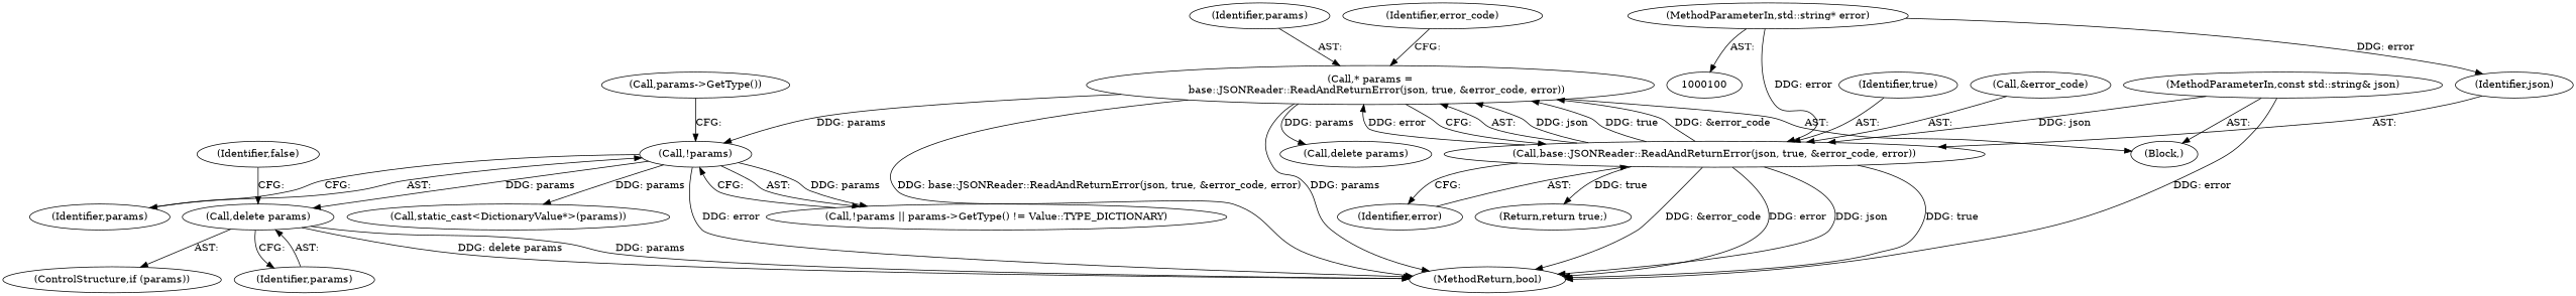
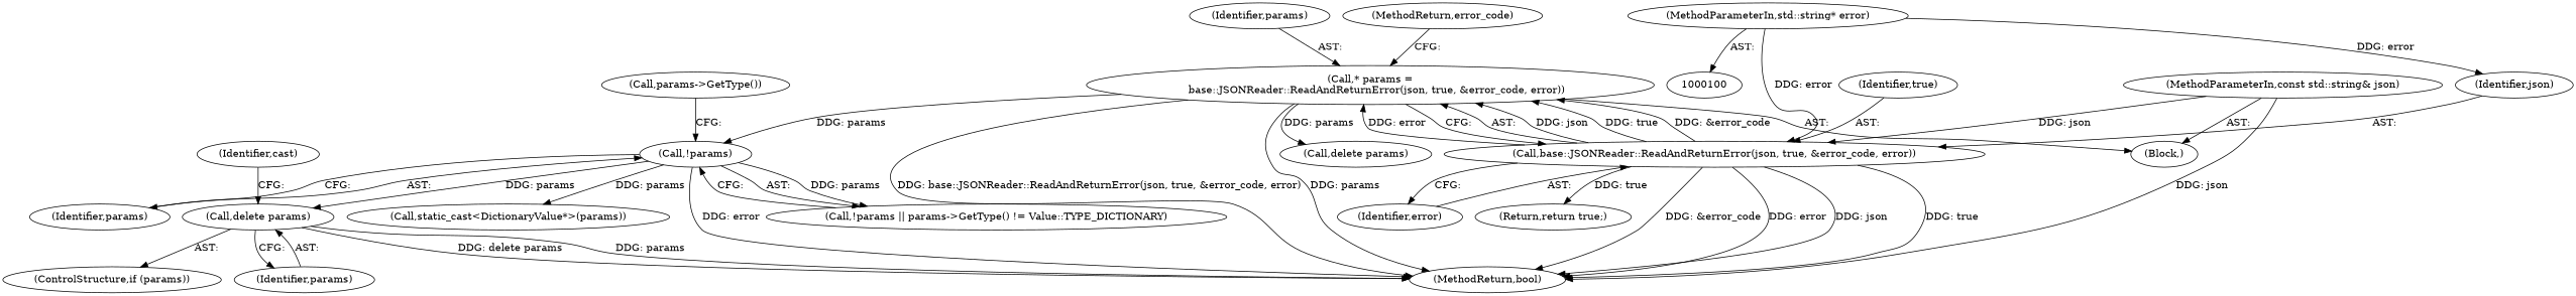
  digraph {
    n1 [label="(Call,delete params)"]
    n2 [label="(MethodReturn,bool)"]
    n3 [label="(ControlStructure,if (params))"]
    n4 [label="(Identifier,params)"]
    n5 [label="(Call,!params)"]
    n6 [label="(Call,!params || params->GetType() != Value::TYPE_DICTIONARY)"]
    n7 [label="(Identifier,params)"]
    n8 [label="(Call,static_cast<DictionaryValue*>(params))"]
    n9 [label="(Call,* params =\n    base::JSONReader::ReadAndReturnError(json, true, &error_code, error))"]
    n10 [label="(Call,base::JSONReader::ReadAndReturnError(json, true, &error_code, error))"]
    n11 [label="(Call,delete params)"]
    n12 [label="(Block,)"]
    n13 [label="(Identifier,error)"]
    n14 [label="(Return,return true;)"]
    n15 [label="(MethodParameterIn,const std::string& json)"]
    n16 [label="(MethodParameterIn,std::string* error)"]
    1000100
    n18 [label="(Identifier,json)"]
    n19 [label="(Identifier,params)"]
    n20 [label="(Identifier,true)"]
    n21 [label="(Call,params->GetType())"]
-   n22 [label="(Call,&error_code)"]
-   n23 [label="(Identifier,error_code)"]
-   n24 [label="(Identifier,false)"]
+   n23 [label="(MethodReturn,error_code)"]
+   n24 [label="(Identifier,cast)"]
    n1 -> n2 [label="DDG: delete params"]
    n1 -> n2 [label="DDG: params"]
    n1 -> n3 [label="AST: "]
    n1 -> n4 [label="CFG: "]
    n4 -> n1 [label="AST: "]
    n5 -> n1 [label="DDG: params"]
    n5 -> n2 [label="DDG: error"]
    n5 -> n6 [label="AST: "]
    n5 -> n6 [label="DDG: params"]
    n5 -> n7 [label="CFG: "]
    n5 -> n8 [label="DDG: params"]
    n6 -> n5 [label="CFG: "]
    n7 -> n5 [label="AST: "]
    n9 -> n2 [label="DDG: base::JSONReader::ReadAndReturnError(json, true, &error_code, error)"]
    n9 -> n2 [label="DDG: params"]
    n9 -> n5 [label="DDG: params"]
    n9 -> n10 [label="CFG: "]
    n9 -> n11 [label="DDG: params"]
    n9 -> n12 [label="AST: "]
    n10 -> n2 [label="DDG: true"]
    n10 -> n2 [label="DDG: &error_code"]
    n10 -> n2 [label="DDG: error"]
    n10 -> n2 [label="DDG: json"]
    n10 -> n9 [label="AST: "]
    n10 -> n9 [label="DDG: json"]
    n10 -> n9 [label="DDG: true"]
    n10 -> n9 [label="DDG: &error_code"]
    n10 -> n9 [label="DDG: error"]
    n10 -> n13 [label="CFG: "]
    n10 -> n14 [label="DDG: true"]
    n13 -> n10 [label="AST: "]
-   n15 -> n2 [label="DDG: error"]
+   n15 -> n2 [label="DDG: json"]
    n15 -> n10 [label="DDG: json"]
    n15 -> n12 [label="AST: "]
    n16 -> n10 [label="DDG: error"]
    n16 -> 1000100 [label="AST: "]
    n16 -> n18 [label="DDG: error"]
    n18 -> n10 [label="AST: "]
    n19 -> n9 [label="AST: "]
    n20 -> n10 [label="AST: "]
    n21 -> n5 [label="CFG: "]
-   n22 -> n10 [label="AST: "]
    n23 -> n9 [label="CFG: "]
    n24 -> n1 [label="CFG: "]
  }
